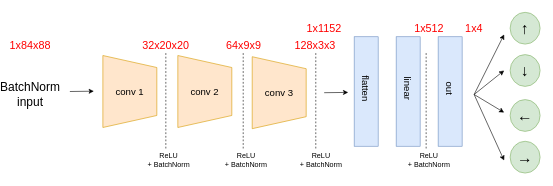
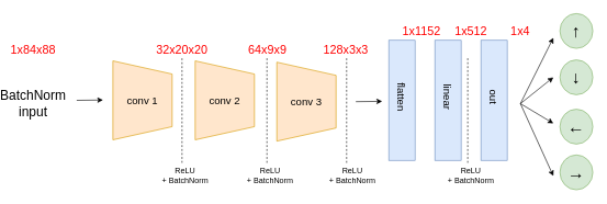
  <mxCell id="0" />
  <mxCell id="1" parent="0" />
  <mxCell id="2" value="" style="shape=trapezoid;perimeter=trapezoidPerimeter;whiteSpace=wrap;html=1;fixedSize=1;rotation=90;fillColor=#ffe6cc;strokeColor=#d79b00;" vertex="1" parent="1"><mxGeometry x="146" y="107" width="120" height="90" as="geometry" /></mxCell>
  <mxCell id="3" value="conv 1" style="text;html=1;strokeColor=none;fillColor=none;align=center;verticalAlign=middle;whiteSpace=wrap;rounded=0;fontSize=16;" vertex="1" parent="1"><mxGeometry x="151" y="142" width="110" height="20" as="geometry" /></mxCell>
  <mxCell id="4" value="" style="endArrow=classic;html=1;" edge="1" parent="1"><mxGeometry width="50" height="50" relative="1" as="geometry"><mxPoint x="106" y="152" as="sourcePoint" /><mxPoint x="146" y="151.5" as="targetPoint" /></mxGeometry></mxCell>
  <mxCell id="5" value="" style="group" vertex="1" connectable="0" parent="1"><mxGeometry x="276" y="92" width="110" height="120" as="geometry" /></mxCell>
  <mxCell id="6" value="" style="shape=trapezoid;perimeter=trapezoidPerimeter;whiteSpace=wrap;html=1;fixedSize=1;rotation=90;fillColor=#ffe6cc;strokeColor=#d79b00;" vertex="1" parent="5"><mxGeometry x="-5" y="15" width="120" height="90" as="geometry" /></mxCell>
  <mxCell id="7" value="conv 2" style="text;html=1;strokeColor=none;fillColor=none;align=center;verticalAlign=middle;whiteSpace=wrap;rounded=0;fontSize=16;" vertex="1" parent="5"><mxGeometry y="50" width="110" height="20" as="geometry" /></mxCell>
  <mxCell id="8" value="" style="group" vertex="1" connectable="0" parent="1"><mxGeometry x="580" y="60.75" width="40" height="182.5" as="geometry" /></mxCell>
  <mxCell id="9" value="" style="rounded=0;whiteSpace=wrap;html=1;fillColor=#dae8fc;strokeColor=#6c8ebf;" vertex="1" parent="8"><mxGeometry width="40" height="182.5" as="geometry" /></mxCell>
  <mxCell id="10" value="&lt;font style=&quot;font-size: 16px&quot;&gt;flatten&lt;/font&gt;" style="text;html=1;strokeColor=none;fillColor=none;align=center;verticalAlign=middle;whiteSpace=wrap;rounded=0;rotation=90;" vertex="1" parent="8"><mxGeometry y="76.25" width="40" height="20" as="geometry" /></mxCell>
  <mxCell id="11" value="" style="group" vertex="1" connectable="0" parent="1"><mxGeometry x="650" y="60.75" width="40" height="182.5" as="geometry" /></mxCell>
  <mxCell id="12" value="" style="rounded=0;whiteSpace=wrap;html=1;fillColor=#dae8fc;strokeColor=#6c8ebf;" vertex="1" parent="11"><mxGeometry width="40" height="182.5" as="geometry" /></mxCell>
  <mxCell id="13" value="&lt;font style=&quot;font-size: 16px&quot;&gt;linear&lt;br&gt;&lt;/font&gt;" style="text;html=1;strokeColor=none;fillColor=none;align=center;verticalAlign=middle;whiteSpace=wrap;rounded=0;rotation=90;" vertex="1" parent="11"><mxGeometry y="76.25" width="40" height="20" as="geometry" /></mxCell>
  <mxCell id="14" value="" style="group" vertex="1" connectable="0" parent="1"><mxGeometry x="720" y="60.75" width="40" height="182.5" as="geometry" /></mxCell>
  <mxCell id="15" value="" style="rounded=0;whiteSpace=wrap;html=1;fillColor=#dae8fc;strokeColor=#6c8ebf;" vertex="1" parent="14"><mxGeometry width="40" height="182.5" as="geometry" /></mxCell>
  <mxCell id="16" value="&lt;font style=&quot;font-size: 16px&quot;&gt;out&lt;br&gt;&lt;/font&gt;" style="text;html=1;strokeColor=none;fillColor=none;align=center;verticalAlign=middle;whiteSpace=wrap;rounded=0;rotation=90;" vertex="1" parent="14"><mxGeometry y="76.25" width="40" height="20" as="geometry" /></mxCell>
  <mxCell id="17" value="" style="group" vertex="1" connectable="0" parent="1"><mxGeometry x="176" y="87" width="190" height="190" as="geometry" /></mxCell>
  <mxCell id="18" value="ReLU &lt;br&gt;+ BatchNorm" style="text;html=1;strokeColor=none;fillColor=none;align=center;verticalAlign=middle;whiteSpace=wrap;rounded=0;" vertex="1" parent="17"><mxGeometry y="170" width="190" height="20" as="geometry" /></mxCell>
  <mxCell id="19" value="" style="endArrow=none;dashed=1;html=1;" edge="1" parent="17"><mxGeometry width="50" height="50" relative="1" as="geometry"><mxPoint x="90" y="160" as="sourcePoint" /><mxPoint x="90" as="targetPoint" /></mxGeometry></mxCell>
  <mxCell id="20" value="" style="group" vertex="1" connectable="0" parent="1"><mxGeometry x="305" y="87" width="190" height="190" as="geometry" /></mxCell>
  <mxCell id="21" value="ReLU &lt;br&gt;+ BatchNorm" style="text;html=1;strokeColor=none;fillColor=none;align=center;verticalAlign=middle;whiteSpace=wrap;rounded=0;" vertex="1" parent="20"><mxGeometry y="170" width="190" height="20" as="geometry" /></mxCell>
  <mxCell id="22" value="" style="endArrow=none;dashed=1;html=1;" edge="1" parent="20"><mxGeometry width="50" height="50" relative="1" as="geometry"><mxPoint x="90" y="160" as="sourcePoint" /><mxPoint x="90" as="targetPoint" /></mxGeometry></mxCell>
  <mxCell id="23" value="" style="group" vertex="1" connectable="0" parent="1"><mxGeometry x="610" y="87" width="190" height="190" as="geometry" /></mxCell>
  <mxCell id="24" value="ReLU &lt;br&gt;+ BatchNorm" style="text;html=1;strokeColor=none;fillColor=none;align=center;verticalAlign=middle;whiteSpace=wrap;rounded=0;" vertex="1" parent="23"><mxGeometry y="170" width="190" height="20" as="geometry" /></mxCell>
  <mxCell id="25" value="" style="endArrow=none;dashed=1;html=1;" edge="1" parent="23"><mxGeometry width="50" height="50" relative="1" as="geometry"><mxPoint x="90" y="160" as="sourcePoint" /><mxPoint x="90" as="targetPoint" /></mxGeometry></mxCell>
  <mxCell id="26" value="" style="endArrow=classic;html=1;fontSize=26;" edge="1" parent="23"><mxGeometry width="50" height="50" relative="1" as="geometry"><mxPoint x="170" y="70" as="sourcePoint" /><mxPoint x="220" y="-30" as="targetPoint" /></mxGeometry></mxCell>
  <mxCell id="27" value="" style="endArrow=classic;html=1;" edge="1" parent="1"><mxGeometry x="414" y="177" width="50" height="50" as="geometry"><mxPoint x="530" y="154" as="sourcePoint" /><mxPoint x="570" y="153.5" as="targetPoint" /></mxGeometry></mxCell>
  <mxCell id="28" value="" style="group" vertex="1" connectable="0" parent="1"><mxGeometry x="390" y="69" width="230" height="208" as="geometry" /></mxCell>
  <mxCell id="29" value="" style="group" vertex="1" connectable="0" parent="28"><mxGeometry y="18" width="230" height="190" as="geometry" /></mxCell>
  <mxCell id="30" value="" style="group" vertex="1" connectable="0" parent="29"><mxGeometry x="40" width="190" height="190" as="geometry" /></mxCell>
  <mxCell id="31" value="ReLU &lt;br&gt;+ BatchNorm" style="text;html=1;strokeColor=none;fillColor=none;align=center;verticalAlign=middle;whiteSpace=wrap;rounded=0;" vertex="1" parent="30"><mxGeometry y="170" width="190" height="20" as="geometry" /></mxCell>
  <mxCell id="32" value="" style="endArrow=none;dashed=1;html=1;" edge="1" parent="30"><mxGeometry width="50" height="50" relative="1" as="geometry"><mxPoint x="86" y="160" as="sourcePoint" /><mxPoint x="86" as="targetPoint" /></mxGeometry></mxCell>
  <mxCell id="33" value="128x3x3" style="text;html=1;strokeColor=none;fillColor=none;align=center;verticalAlign=middle;whiteSpace=wrap;rounded=0;fontSize=18;fontColor=#FF0000;" vertex="1" parent="28"><mxGeometry x="105" y="-4" width="40" height="20" as="geometry" /></mxCell>
  <mxCell id="34" value="" style="group" vertex="1" connectable="0" parent="1"><mxGeometry x="400" y="94" width="110" height="120" as="geometry" /></mxCell>
  <mxCell id="35" value="" style="shape=trapezoid;perimeter=trapezoidPerimeter;whiteSpace=wrap;html=1;fixedSize=1;rotation=90;fillColor=#ffe6cc;strokeColor=#d79b00;" vertex="1" parent="34"><mxGeometry x="-5" y="15" width="120" height="90" as="geometry" /></mxCell>
  <mxCell id="36" value="&lt;font style=&quot;font-size: 16px&quot;&gt;conv 3&lt;/font&gt;" style="text;html=1;strokeColor=none;fillColor=none;align=center;verticalAlign=middle;whiteSpace=wrap;rounded=0;" vertex="1" parent="34"><mxGeometry y="50" width="110" height="20" as="geometry" /></mxCell>
  <mxCell id="37" value="↑" style="ellipse;whiteSpace=wrap;html=1;fontSize=26;fillColor=#d5e8d4;strokeColor=#82b366;" vertex="1" parent="1"><mxGeometry x="840" y="20" width="50" height="53" as="geometry" /></mxCell>
  <mxCell id="38" value="→" style="ellipse;whiteSpace=wrap;html=1;fontSize=26;fillColor=#d5e8d4;strokeColor=#82b366;" vertex="1" parent="1"><mxGeometry x="840" y="235" width="50" height="53" as="geometry" /></mxCell>
  <mxCell id="39" value="←" style="ellipse;whiteSpace=wrap;html=1;fontSize=26;fillColor=#d5e8d4;strokeColor=#82b366;" vertex="1" parent="1"><mxGeometry x="840" y="165.5" width="50" height="53" as="geometry" /></mxCell>
  <mxCell id="40" value="↓" style="ellipse;whiteSpace=wrap;html=1;fontSize=26;fontStyle=0;fillColor=#d5e8d4;strokeColor=#82b366;" vertex="1" parent="1"><mxGeometry x="840" y="90.5" width="50" height="53" as="geometry" /></mxCell>
  <mxCell id="41" value="" style="endArrow=classic;html=1;fontSize=26;" edge="1" parent="1"><mxGeometry width="50" height="50" relative="1" as="geometry"><mxPoint x="780" y="157" as="sourcePoint" /><mxPoint x="830" y="117" as="targetPoint" /></mxGeometry></mxCell>
  <mxCell id="42" value="" style="endArrow=classic;html=1;fontSize=26;" edge="1" parent="1"><mxGeometry width="50" height="50" relative="1" as="geometry"><mxPoint x="780" y="157" as="sourcePoint" /><mxPoint x="830" y="187" as="targetPoint" /></mxGeometry></mxCell>
  <mxCell id="43" value="" style="endArrow=classic;html=1;fontSize=26;" edge="1" parent="1"><mxGeometry width="50" height="50" relative="1" as="geometry"><mxPoint x="780" y="157" as="sourcePoint" /><mxPoint x="830" y="267" as="targetPoint" /></mxGeometry></mxCell>
  <mxCell id="44" value="BatchNorm&lt;br style=&quot;font-size: 20px;&quot;&gt;input" style="text;html=1;strokeColor=none;fillColor=none;align=center;verticalAlign=middle;whiteSpace=wrap;rounded=0;fontSize=20;" vertex="1" parent="1"><mxGeometry x="20" y="145.5" width="40" height="20" as="geometry" /></mxCell>
  <mxCell id="45" value="1x84x88" style="text;html=1;strokeColor=none;fillColor=none;align=center;verticalAlign=middle;whiteSpace=wrap;rounded=0;fontSize=18;fontColor=#FF0000;" vertex="1" parent="1"><mxGeometry x="20" y="65" width="40" height="20" as="geometry" /></mxCell>
  <mxCell id="46" value="32x20x20" style="text;html=1;strokeColor=none;fillColor=none;align=center;verticalAlign=middle;whiteSpace=wrap;rounded=0;fontSize=18;fontColor=#FF0000;" vertex="1" parent="1"><mxGeometry x="246" y="65" width="40" height="20" as="geometry" /></mxCell>
  <mxCell id="47" value="64x9x9" style="text;html=1;strokeColor=none;fillColor=none;align=center;verticalAlign=middle;whiteSpace=wrap;rounded=0;fontSize=18;fontColor=#FF0000;" vertex="1" parent="1"><mxGeometry x="376" y="65" width="40" height="20" as="geometry" /></mxCell>
- <mxCell id="48" value="1x1152" style="text;html=1;strokeColor=none;fillColor=none;align=center;verticalAlign=middle;whiteSpace=wrap;rounded=0;fontSize=18;fontColor=#FF0000;" vertex="1" parent="1"><mxGeometry x="510" y="36.5" width="40" height="20" as="geometry" /></mxCell>
+ <mxCell id="48" value="1x1152" style="text;html=1;strokeColor=none;fillColor=none;align=center;verticalAlign=middle;whiteSpace=wrap;rounded=0;fontSize=18;fontColor=#FF0000;" vertex="1" parent="1"><mxGeometry x="610" y="36.5" width="40" height="20" as="geometry" /></mxCell>
  <mxCell id="49" value="1x512" style="text;html=1;strokeColor=none;fillColor=none;align=center;verticalAlign=middle;whiteSpace=wrap;rounded=0;fontSize=18;fontColor=#FF0000;" vertex="1" parent="1"><mxGeometry x="685" y="36.5" width="40" height="20" as="geometry" /></mxCell>
  <mxCell id="50" value="1x4" style="text;html=1;strokeColor=none;fillColor=none;align=center;verticalAlign=middle;whiteSpace=wrap;rounded=0;fontSize=18;fontColor=#FF0000;" vertex="1" parent="1"><mxGeometry x="760" y="36.5" width="40" height="20" as="geometry" /></mxCell>
